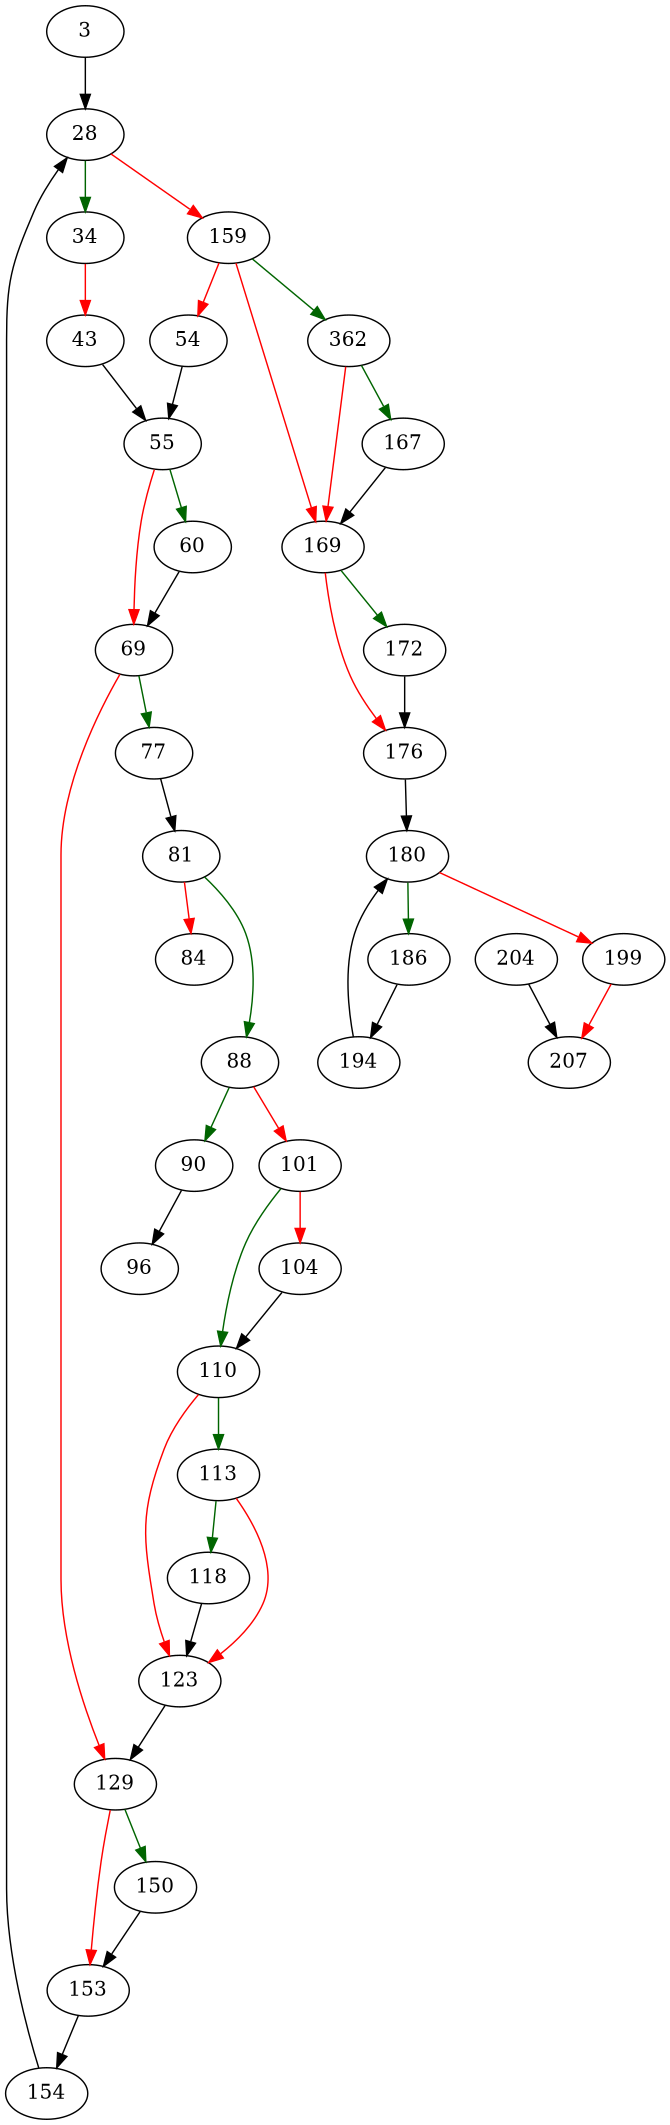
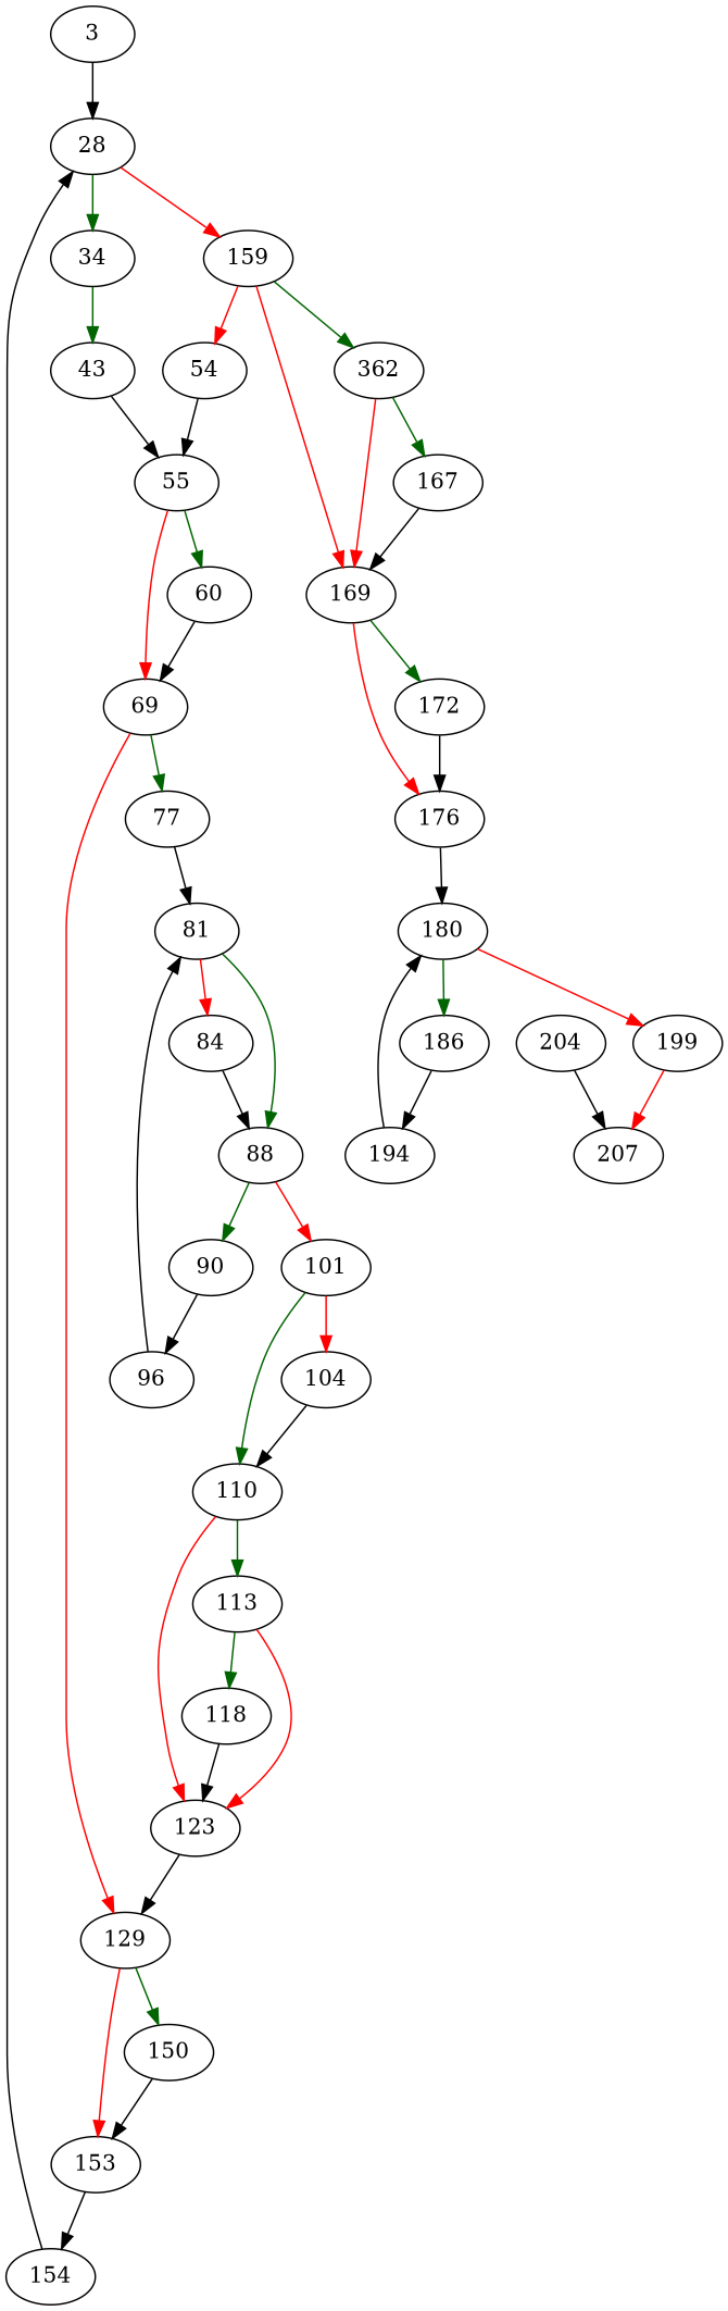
  strict digraph {
    3 [entry=true]
    28
    34
    159
    43
    54
    n7 [label=362]
    169
    55
    167
    172
    176
    60
    69
    77
    129
    81
    150
    153
    88
    84
    154
    90
    101
    96
    110
    104
    113
    123
    118
    180
    186
    199
    194
    207
    204
    3 -> 28
    28 -> 34 [color=darkgreen cond=true]
    28 -> 159 [color=red cond=false]
-   34 -> 43 [color=red cond=true]
+   34 -> 43 [color=darkgreen cond=true]
    159 -> 54 [color=red cond=false]
    159 -> n7 [color=darkgreen cond=true]
    159 -> 169 [color=red cond=false]
    43 -> 55
    54 -> 55
    n7 -> 169 [color=red cond=false]
    n7 -> 167 [color=darkgreen cond=true]
    169 -> 172 [color=darkgreen cond=true]
    169 -> 176 [color=red cond=false]
    55 -> 60 [color=darkgreen cond=true]
    55 -> 69 [color=red cond=false]
    167 -> 169
    172 -> 176
    176 -> 180
    60 -> 69
    69 -> 77 [color=darkgreen cond=true]
    69 -> 129 [color=red cond=false]
    77 -> 81
    129 -> 150 [color=darkgreen cond=true]
    129 -> 153 [color=red cond=false]
    81 -> 88 [color=darkgreen cond=true]
    81 -> 84 [color=red cond=false]
    150 -> 153
    153 -> 154
    88 -> 90 [color=darkgreen cond=true]
    88 -> 101 [color=red cond=false]
+   84 -> 88
    154 -> 28
    90 -> 96
    101 -> 110 [color=darkgreen cond=true]
    101 -> 104 [color=red cond=false]
+   96 -> 81
    110 -> 113 [color=darkgreen cond=true]
    110 -> 123 [color=red cond=false]
    104 -> 110
    113 -> 123 [color=red cond=false]
    113 -> 118 [color=darkgreen cond=true]
    123 -> 129
    118 -> 123
    180 -> 186 [color=darkgreen cond=true]
    180 -> 199 [color=red cond=false]
    186 -> 194
    199 -> 207 [color=red cond=false]
    194 -> 180
    204 -> 207
  }
